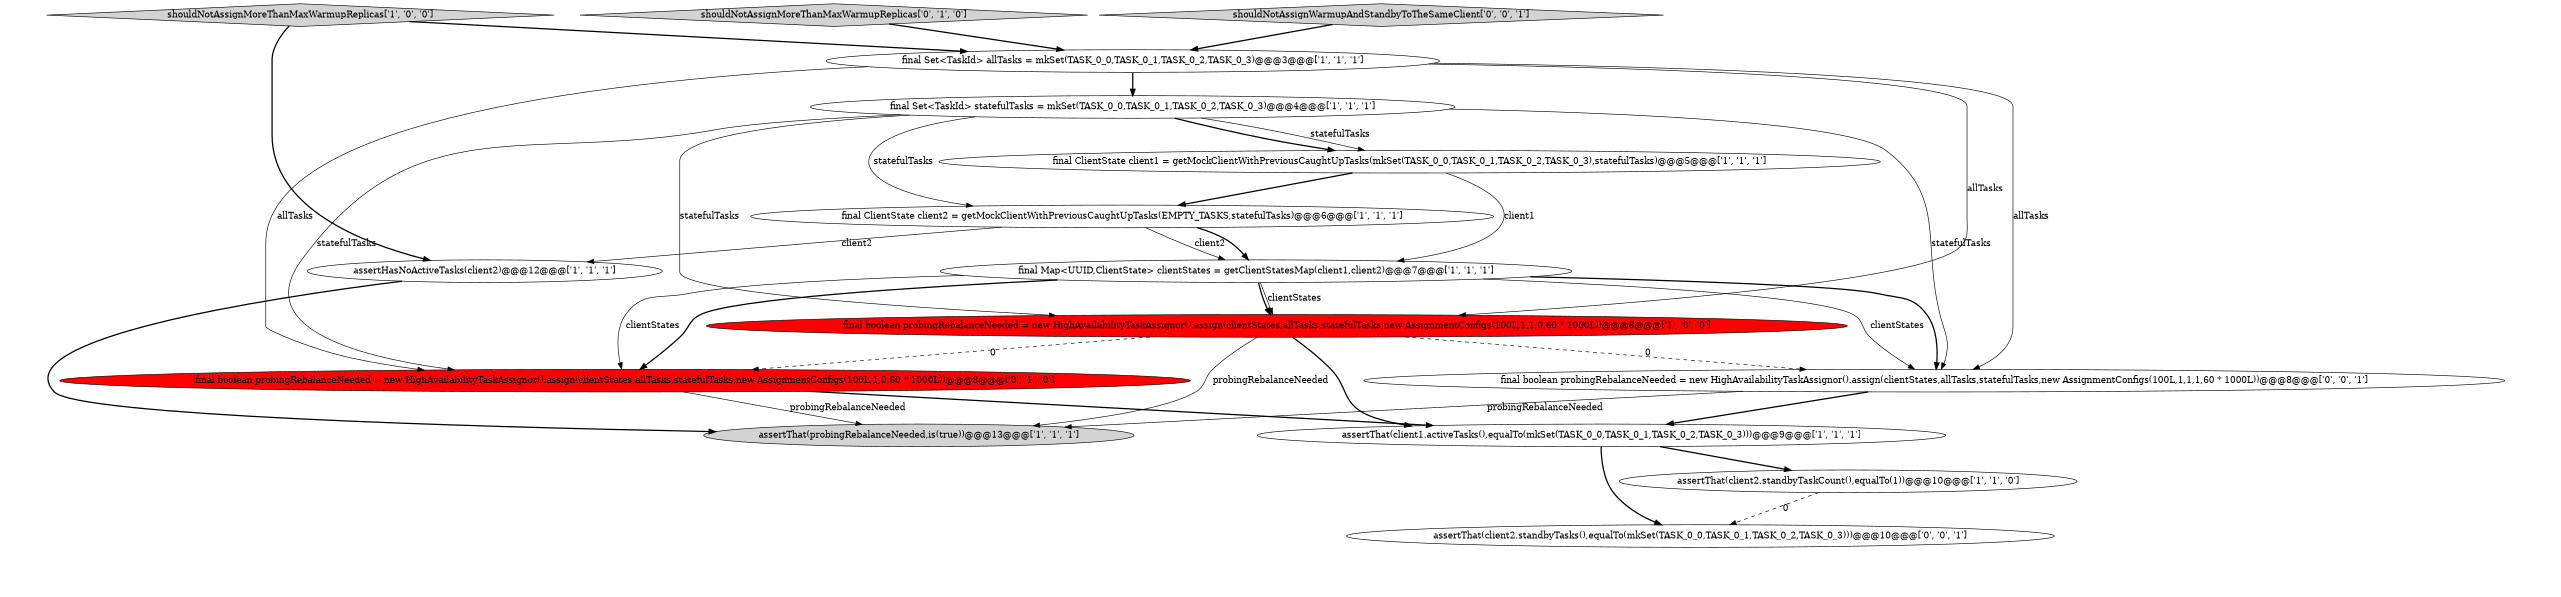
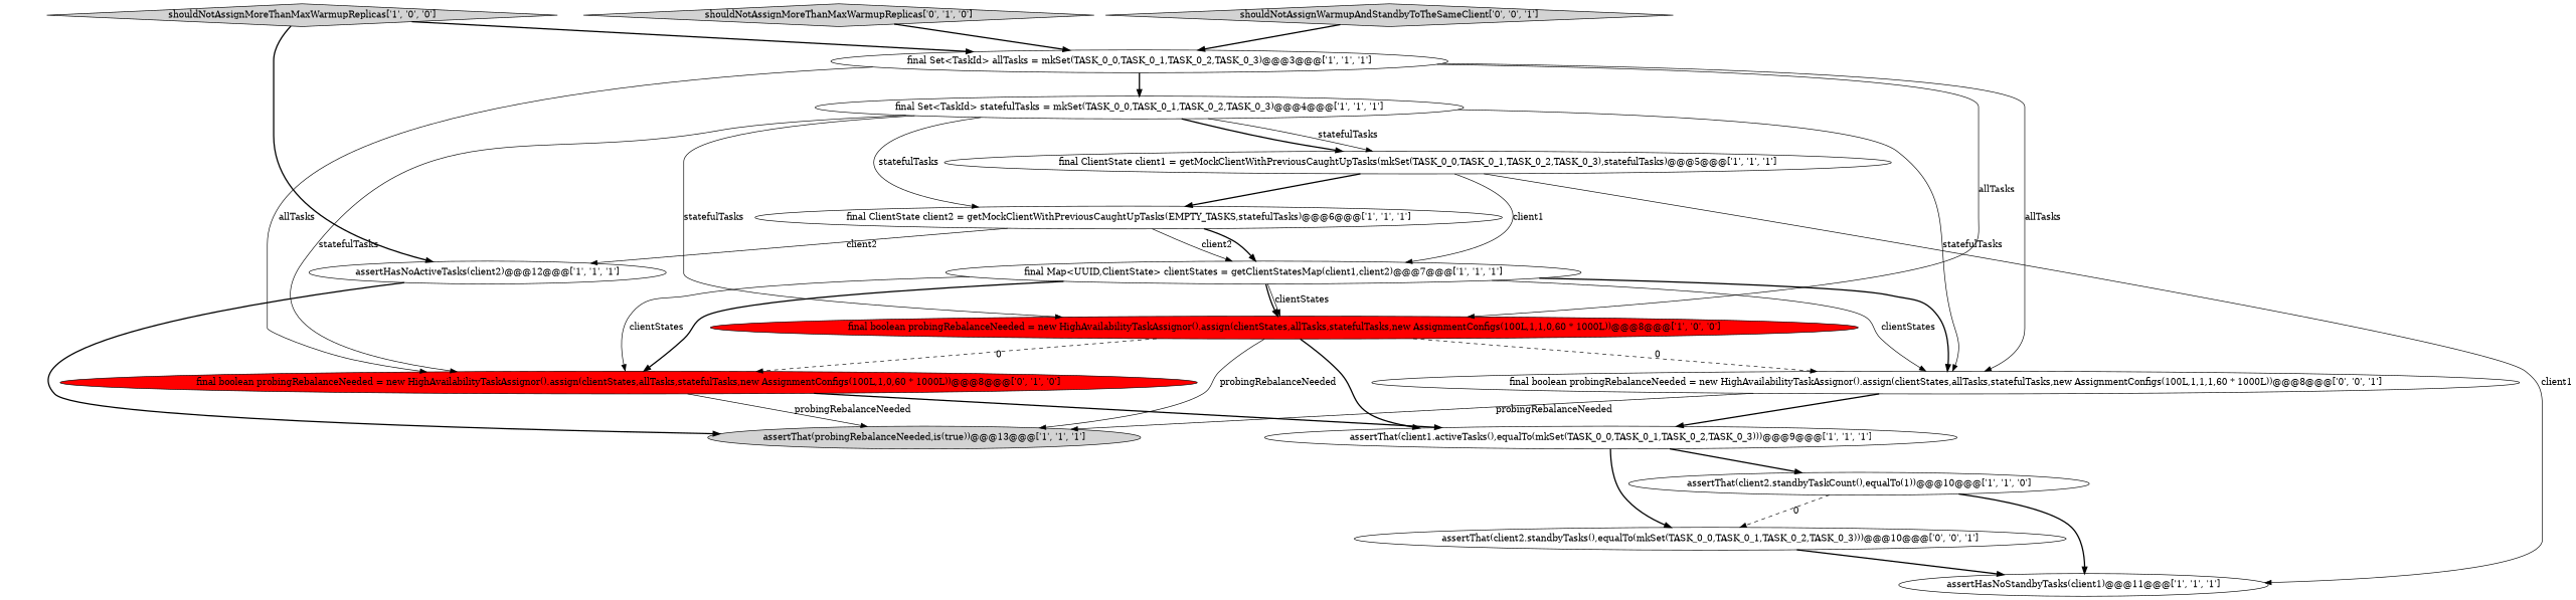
  digraph {
    node [fillcolor=white shape=ellipse style=filled]
    edge [style=bold]
    n1 [fillcolor=lightgray label="shouldNotAssignWarmupAndStandbyToTheSameClient['0', '0', '1']" shape=diamond]
    n2 [label="final Set<TaskId> allTasks = mkSet(TASK_0_0,TASK_0_1,TASK_0_2,TASK_0_3)@@@3@@@['1', '1', '1']"]
    n3 [label="final Set<TaskId> statefulTasks = mkSet(TASK_0_0,TASK_0_1,TASK_0_2,TASK_0_3)@@@4@@@['1', '1', '1']"]
    n4 [fillcolor=red label="final boolean probingRebalanceNeeded = new HighAvailabilityTaskAssignor().assign(clientStates,allTasks,statefulTasks,new AssignmentConfigs(100L,1,1,0,60 * 1000L))@@@8@@@['1', '0', '0']"]
    n5 [label="final boolean probingRebalanceNeeded = new HighAvailabilityTaskAssignor().assign(clientStates,allTasks,statefulTasks,new AssignmentConfigs(100L,1,1,1,60 * 1000L))@@@8@@@['0', '0', '1']"]
    n6 [fillcolor=red label="final boolean probingRebalanceNeeded = new HighAvailabilityTaskAssignor().assign(clientStates,allTasks,statefulTasks,new AssignmentConfigs(100L,1,0,60 * 1000L))@@@8@@@['0', '1', '0']"]
    n7 [label="final ClientState client1 = getMockClientWithPreviousCaughtUpTasks(mkSet(TASK_0_0,TASK_0_1,TASK_0_2,TASK_0_3),statefulTasks)@@@5@@@['1', '1', '1']"]
    n8 [label="final ClientState client2 = getMockClientWithPreviousCaughtUpTasks(EMPTY_TASKS,statefulTasks)@@@6@@@['1', '1', '1']"]
    n9 [label="final Map<UUID,ClientState> clientStates = getClientStatesMap(client1,client2)@@@7@@@['1', '1', '1']"]
+   n10 [label="assertHasNoStandbyTasks(client1)@@@11@@@['1', '1', '1']"]
    n11 [label="assertHasNoActiveTasks(client2)@@@12@@@['1', '1', '1']"]
    n12 [fillcolor=lightgray label="assertThat(probingRebalanceNeeded,is(true))@@@13@@@['1', '1', '1']"]
    n13 [label="assertThat(client1.activeTasks(),equalTo(mkSet(TASK_0_0,TASK_0_1,TASK_0_2,TASK_0_3)))@@@9@@@['1', '1', '1']"]
    n14 [fillcolor=lightgray label="shouldNotAssignMoreThanMaxWarmupReplicas['0', '1', '0']" shape=diamond]
    n15 [label="assertThat(client2.standbyTaskCount(),equalTo(1))@@@10@@@['1', '1', '0']"]
    n16 [label="assertThat(client2.standbyTasks(),equalTo(mkSet(TASK_0_0,TASK_0_1,TASK_0_2,TASK_0_3)))@@@10@@@['0', '0', '1']"]
    n17 [fillcolor=lightgray label="shouldNotAssignMoreThanMaxWarmupReplicas['1', '0', '0']" shape=diamond]
    n1 -> n2
    n2 -> n3
    n2 -> n4 [label=allTasks style=solid]
    n2 -> n5 [label=allTasks style=solid]
    n2 -> n6 [label=allTasks style=solid]
    n3 -> n4 [label=statefulTasks style=solid]
    n3 -> n5 [label=statefulTasks style=solid]
    n3 -> n6 [label=statefulTasks style=solid]
    n3 -> n7 [label=statefulTasks style=solid]
    n3 -> n7
    n3 -> n8 [label=statefulTasks style=solid]
    n4 -> n5 [label=0 style=dashed]
    n4 -> n6 [label=0 style=dashed]
    n4 -> n12 [label=probingRebalanceNeeded style=solid]
    n4 -> n13
    n5 -> n12 [label=probingRebalanceNeeded style=solid]
    n5 -> n13
    n6 -> n12 [label=probingRebalanceNeeded style=solid]
    n6 -> n13
    n7 -> n8
    n7 -> n9 [label=client1 style=solid]
+   n7 -> n10 [label=client1 style=solid]
    n8 -> n9 [label=client2 style=solid]
    n8 -> n9
    n8 -> n11 [label=client2 style=solid]
    n9 -> n4
    n9 -> n4 [label=clientStates style=solid]
    n9 -> n5
    n9 -> n5 [label=clientStates style=solid]
    n9 -> n6 [label=clientStates style=solid]
    n9 -> n6
    n11 -> n12
    n13 -> n15
    n13 -> n16
    n14 -> n2
+   n15 -> n10
    n15 -> n16 [label=0 style=dashed]
+   n16 -> n10
    n17 -> n2
    n17 -> n11
  }
